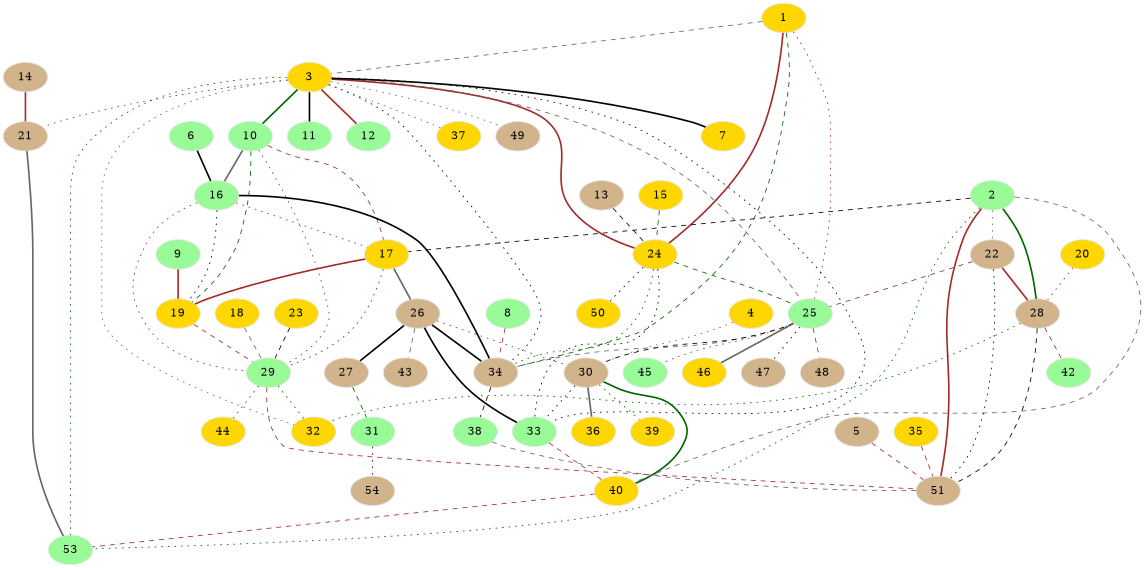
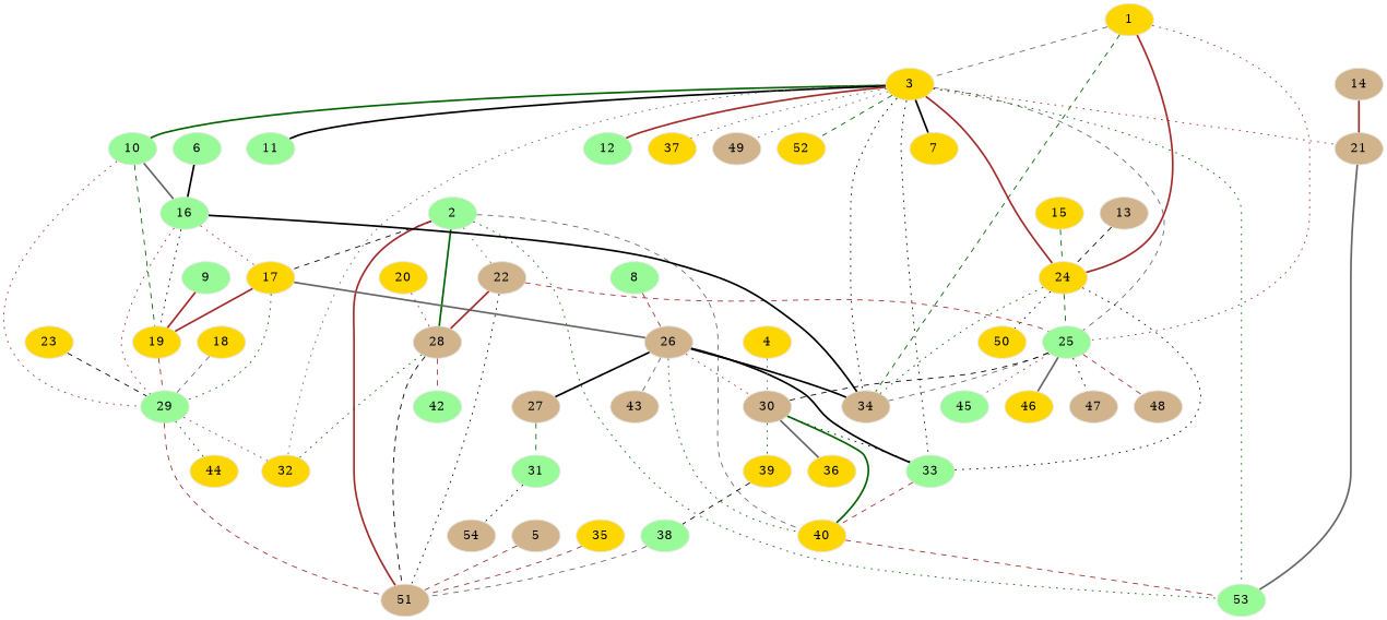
  graph {
    node [color=gray90 fillcolor=gold style=filled]
    edge [color=brown style=dotted weight=1.0]
    1
    3
    24
    25 [fillcolor=palegreen]
    34 [fillcolor=tan]
    53 [fillcolor=palegreen]
    7
    10 [fillcolor=palegreen]
    11 [fillcolor=palegreen]
    12 [fillcolor=palegreen]
    21 [fillcolor=tan]
    32
    33 [fillcolor=palegreen]
    37
    49 [fillcolor=tan]
+   52
    50
    30 [fillcolor=tan]
    45 [fillcolor=palegreen]
    46
    47 [fillcolor=tan]
    48 [fillcolor=tan]
    38 [fillcolor=palegreen]
    2 [fillcolor=palegreen]
    17
    22 [fillcolor=tan]
    28 [fillcolor=tan]
    40
    51 [fillcolor=tan]
    26 [fillcolor=tan]
    19
    29 [fillcolor=palegreen]
    42 [fillcolor=palegreen]
    16 [fillcolor=palegreen]
    4
    36
    39
    5 [fillcolor=tan]
    6 [fillcolor=palegreen]
    8 [fillcolor=palegreen]
    27 [fillcolor=tan]
    43 [fillcolor=tan]
    9 [fillcolor=palegreen]
    44
    13 [fillcolor=tan]
    14 [fillcolor=tan]
    15
    18
    20
    23
    31 [fillcolor=palegreen]
    54 [fillcolor=tan]
    35
    1 -- 3 [color=gray40 style=dashed]
    1 -- 24 [style=bold]
    1 -- 25
    1 -- 34 [color=darkgreen style=dashed]
    3 -- 24 [style=bold]
    3 -- 25 [color=gray40 style=dashed]
    3 -- 34 [color=black]
    3 -- 53 [color=darkgreen weight=4.0]
    3 -- 7 [color=black style=bold]
    3 -- 10 [color=darkgreen style=bold weight=2.0]
    3 -- 11 [color=black style=bold]
    3 -- 12 [style=bold]
    3 -- 21 [weight=2.0]
    3 -- 32 [color=gray40]
    3 -- 33 [color=black]
    3 -- 37 [color=gray40]
    3 -- 49 [color=gray40]
+   3 -- 52 [color=darkgreen style=dashed]
    24 -- 25 [color=darkgreen style=dashed]
    24 -- 34 [color=darkgreen]
    24 -- 33 [color=black]
    24 -- 50 [color=black]
    25 -- 34 [color=gray40 style=dashed]
    25 -- 30 [color=black style=dashed]
    25 -- 45
    25 -- 46 [color=gray40 style=bold]
    25 -- 47 [color=black]
    25 -- 48 [style=dashed]
-   34 -- 38 [color=black style=dashed]
-   10 -- 17 [style=dashed]
+   39 -- 38 [color=black style=dashed]
    10 -- 19 [color=darkgreen style=dashed]
    10 -- 29
    10 -- 16 [color=gray40 style=bold]
    21 -- 53 [color=gray40 style=bold weight=2.0]
    33 -- 40 [style=dashed]
    30 -- 33 [color=black]
    30 -- 40 [color=darkgreen style=bold]
    30 -- 36 [color=gray40 style=bold]
    30 -- 39 [color=darkgreen]
    38 -- 51 [color=gray40 style=dashed]
    2 -- 53 [color=darkgreen]
    2 -- 17 [color=black style=dashed]
    2 -- 22 [color=gray40 weight=2.0]
    2 -- 28 [color=darkgreen style=bold weight=2.0]
    2 -- 40 [color=gray40 style=dashed]
    2 -- 51 [style=bold weight=2.0]
    17 -- 26 [color=gray40 style=bold]
    17 -- 19 [style=bold]
    17 -- 29 [color=darkgreen]
    22 -- 25 [style=dashed]
    22 -- 28 [style=bold]
    22 -- 51 [color=black]
    28 -- 32 [color=darkgreen]
    28 -- 51 [color=black style=dashed]
    28 -- 42 [style=dashed]
    40 -- 53 [style=dashed]
    26 -- 34 [color=black style=bold]
    26 -- 33 [color=black style=bold weight=2.0]
    26 -- 30 [weight=2.0]
+   26 -- 40 [color=darkgreen weight=2.0]
    26 -- 27 [color=black style=bold]
    26 -- 43 [color=gray40 style=dashed]
    19 -- 29 [style=dashed]
-   29 -- 32 [color=darkgreen]
+   29 -- 32
    29 -- 51 [style=dashed]
    29 -- 44 [color=darkgreen]
    16 -- 34 [color=black style=bold]
    16 -- 17
    16 -- 19 [color=black]
    16 -- 29
    4 -- 30 [color=gray40]
    5 -- 51 [style=dashed]
    6 -- 16 [color=black style=bold]
-   8 -- 34 [style=dashed]
+   8 -- 26 [style=dashed]
    27 -- 31 [color=darkgreen style=dashed]
    9 -- 19 [style=bold]
    13 -- 24 [color=black style=dashed]
    14 -- 21 [style=bold]
    15 -- 24 [color=darkgreen style=dashed]
    18 -- 29 [color=gray40 style=dashed]
    20 -- 28
    23 -- 29 [color=black style=dashed]
    31 -- 54 [color=black]
    35 -- 51 [style=dashed]
  }
